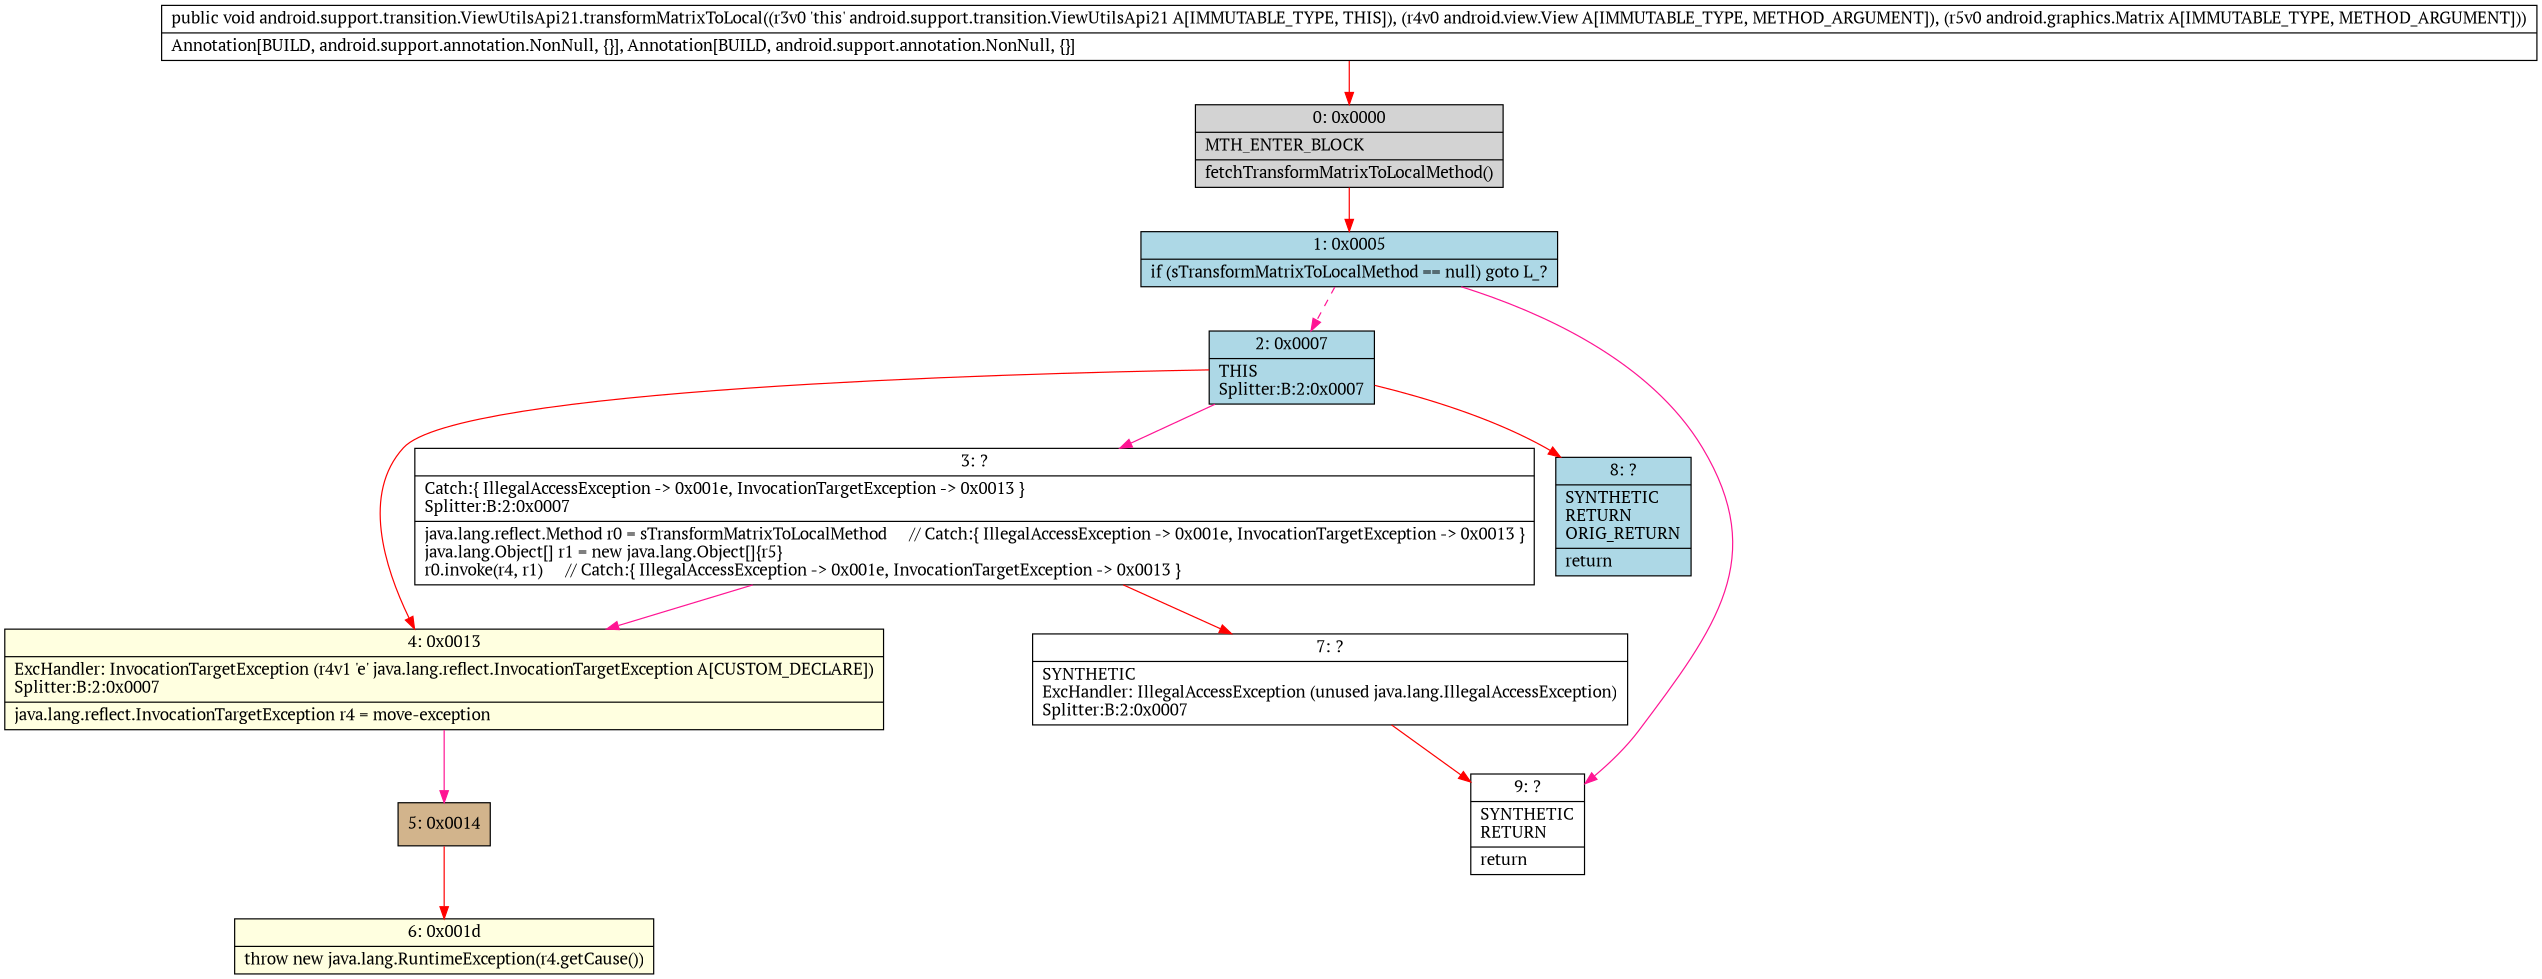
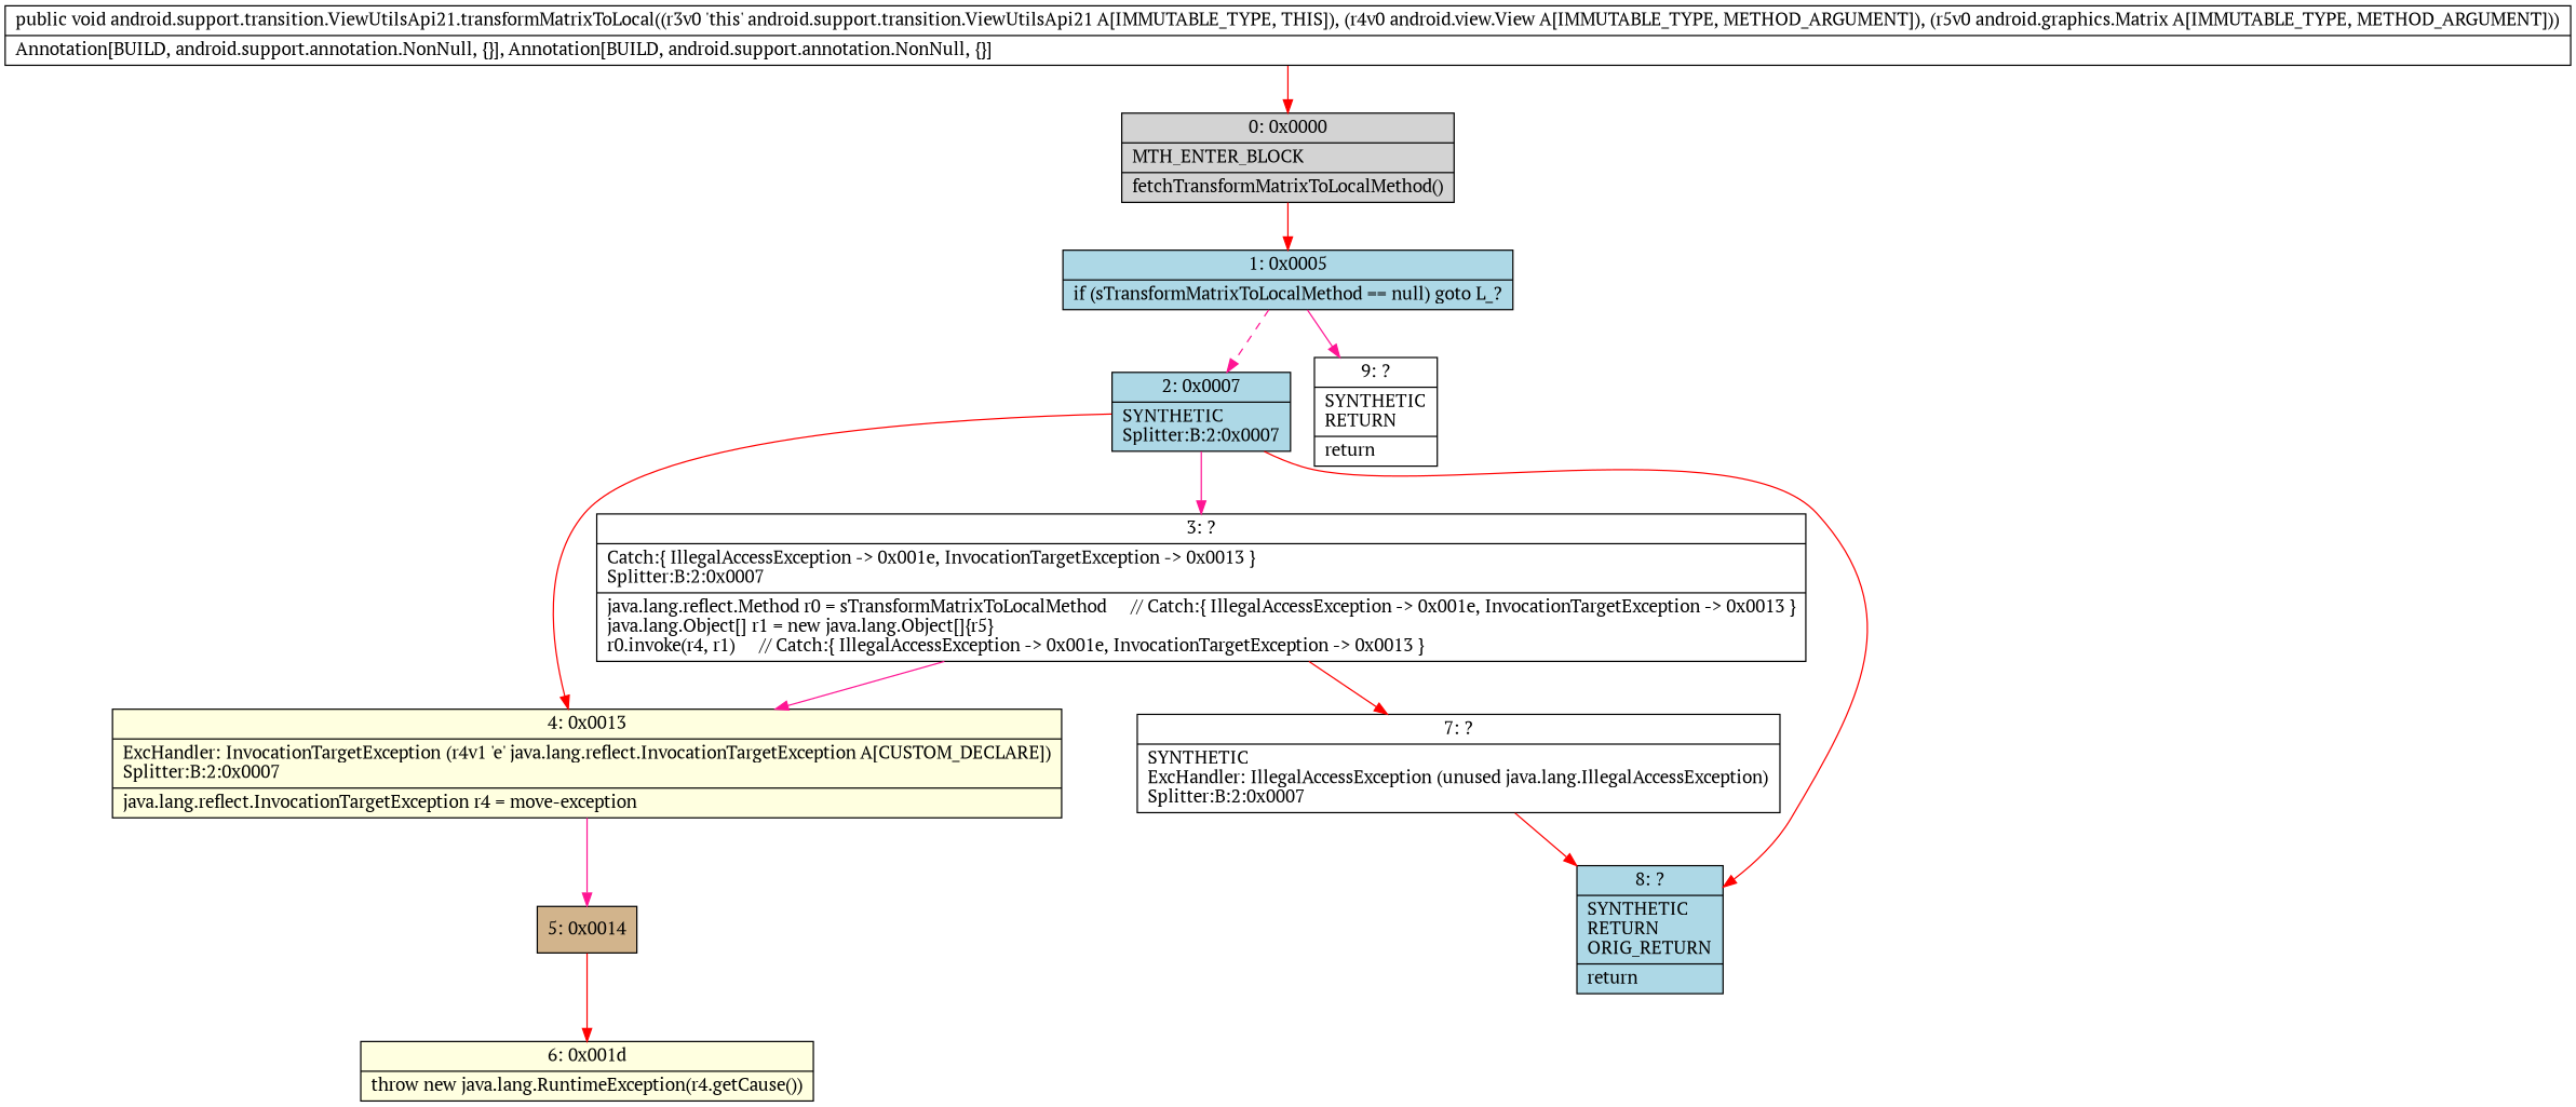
  digraph {
    fontname="PT Serif"
    node [fillcolor=white fontname="PT Serif" shape=record style=filled]
    edge [color=red fontname="PT Serif"]
    n1 [fillcolor=lightgrey label="{0\:\ 0x0000|MTH_ENTER_BLOCK\l|fetchTransformMatrixToLocalMethod()\l}"]
    n2 [fillcolor=lightblue label="{1\:\ 0x0005|if (sTransformMatrixToLocalMethod == null) goto L_?\l}"]
-   n3 [fillcolor=lightblue label="{2\:\ 0x0007|THIS\lSplitter:B:2:0x0007\l}"]
+   n3 [fillcolor=lightblue label="{2\:\ 0x0007|SYNTHETIC\lSplitter:B:2:0x0007\l}"]
    n4 [label="{9\:\ ?|SYNTHETIC\lRETURN\l|return\l}"]
    n5 [label="{3\:\ ?|Catch:\{ IllegalAccessException \-\> 0x001e, InvocationTargetException \-\> 0x0013 \}\lSplitter:B:2:0x0007\l|java.lang.reflect.Method r0 = sTransformMatrixToLocalMethod     \/\/ Catch:\{ IllegalAccessException \-\> 0x001e, InvocationTargetException \-\> 0x0013 \}\ljava.lang.Object[] r1 = new java.lang.Object[]\{r5\}\lr0.invoke(r4, r1)     \/\/ Catch:\{ IllegalAccessException \-\> 0x001e, InvocationTargetException \-\> 0x0013 \}\l}"]
    n6 [fillcolor=lightyellow label="{4\:\ 0x0013|ExcHandler: InvocationTargetException (r4v1 'e' java.lang.reflect.InvocationTargetException A[CUSTOM_DECLARE])\lSplitter:B:2:0x0007\l|java.lang.reflect.InvocationTargetException r4 = move\-exception\l}"]
    n7 [fillcolor=lightblue label="{8\:\ ?|SYNTHETIC\lRETURN\lORIG_RETURN\l|return\l}"]
    n8 [label="{7\:\ ?|SYNTHETIC\lExcHandler: IllegalAccessException (unused java.lang.IllegalAccessException)\lSplitter:B:2:0x0007\l}"]
    n9 [fillcolor=tan label="{5\:\ 0x0014}"]
    n10 [fillcolor=lightyellow label="{6\:\ 0x001d|throw new java.lang.RuntimeException(r4.getCause())\l}"]
    n11 [label="{public void android.support.transition.ViewUtilsApi21.transformMatrixToLocal((r3v0 'this' android.support.transition.ViewUtilsApi21 A[IMMUTABLE_TYPE, THIS]), (r4v0 android.view.View A[IMMUTABLE_TYPE, METHOD_ARGUMENT]), (r5v0 android.graphics.Matrix A[IMMUTABLE_TYPE, METHOD_ARGUMENT]))  | Annotation[BUILD, android.support.annotation.NonNull, \{\}], Annotation[BUILD, android.support.annotation.NonNull, \{\}]\l}"]
    n1 -> n2
    n2 -> n3 [color=deeppink style=dashed]
    n2 -> n4 [color=deeppink]
    n3 -> n5 [color=deeppink]
    n3 -> n6
    n3 -> n7
    n5 -> n6 [color=deeppink]
    n5 -> n8
    n6 -> n9 [color=deeppink]
-   n8 -> n4
+   n8 -> n7
    n9 -> n10
    n11 -> n1
  }
